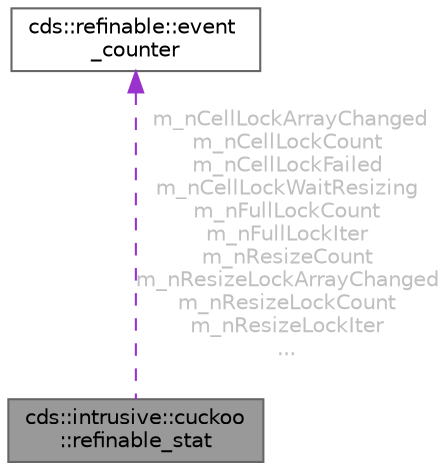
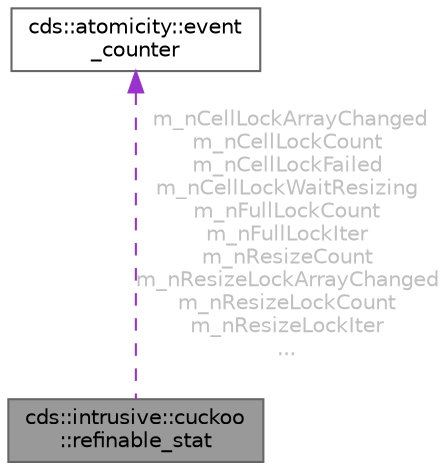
  digraph {
    node [color=gray40 fontname=Helvetica fontsize=10 shape=box style=filled]
    n1 [fillcolor=grey60 fontcolor=black height=0.2 label="cds::intrusive::cuckoo\l::refinable_stat" width=0.4]
-   n2 [fillcolor=white height=0.2 label="cds::refinable::event\l_counter" width=0.4]
+   n2 [fillcolor=white height=0.2 label="cds::atomicity::event\l_counter" width=0.4]
    n2 -> n1 [color=darkorchid3 dir=back fontcolor=grey fontname=Helvetica fontsize=10 label=" m_nCellLockArrayChanged\nm_nCellLockCount\nm_nCellLockFailed\nm_nCellLockWaitResizing\nm_nFullLockCount\nm_nFullLockIter\nm_nResizeCount\nm_nResizeLockArrayChanged\nm_nResizeLockCount\nm_nResizeLockIter\n..." labelfontname=Helvetica labelfontsize=10 style=dashed]
  }
